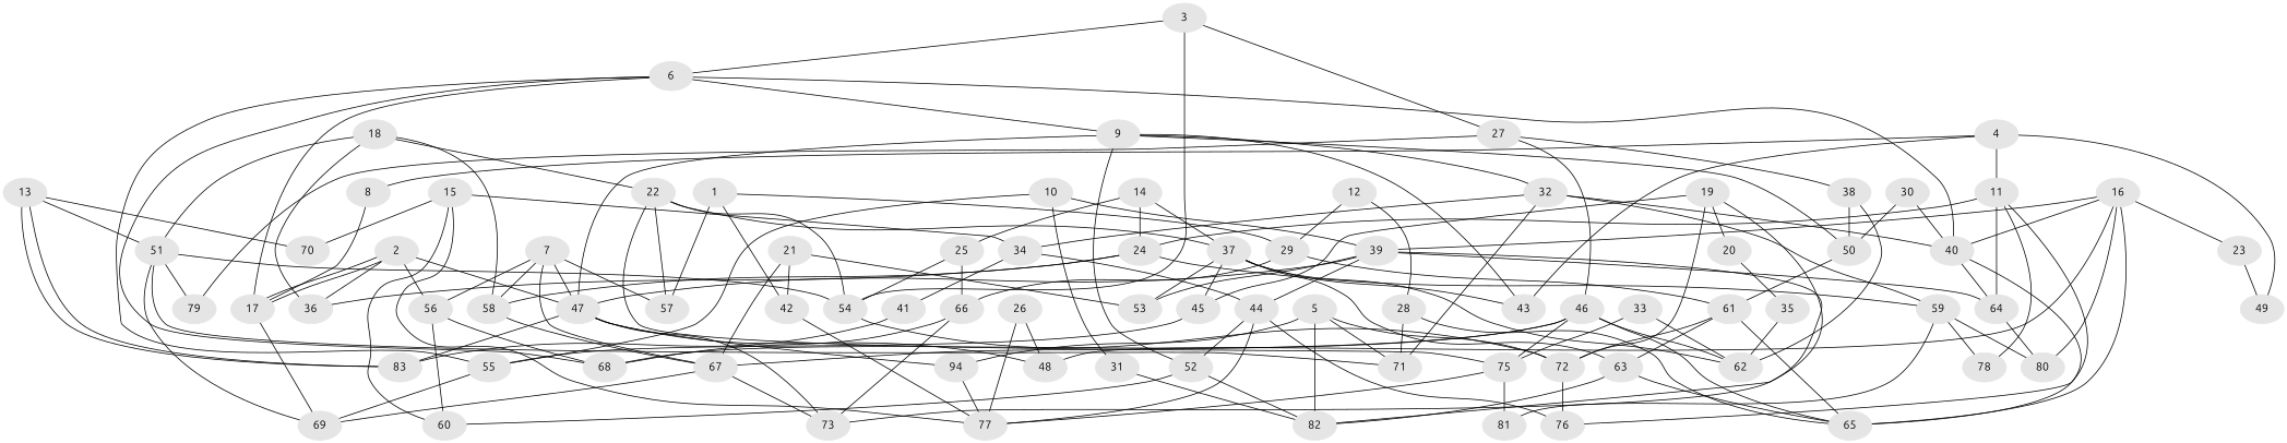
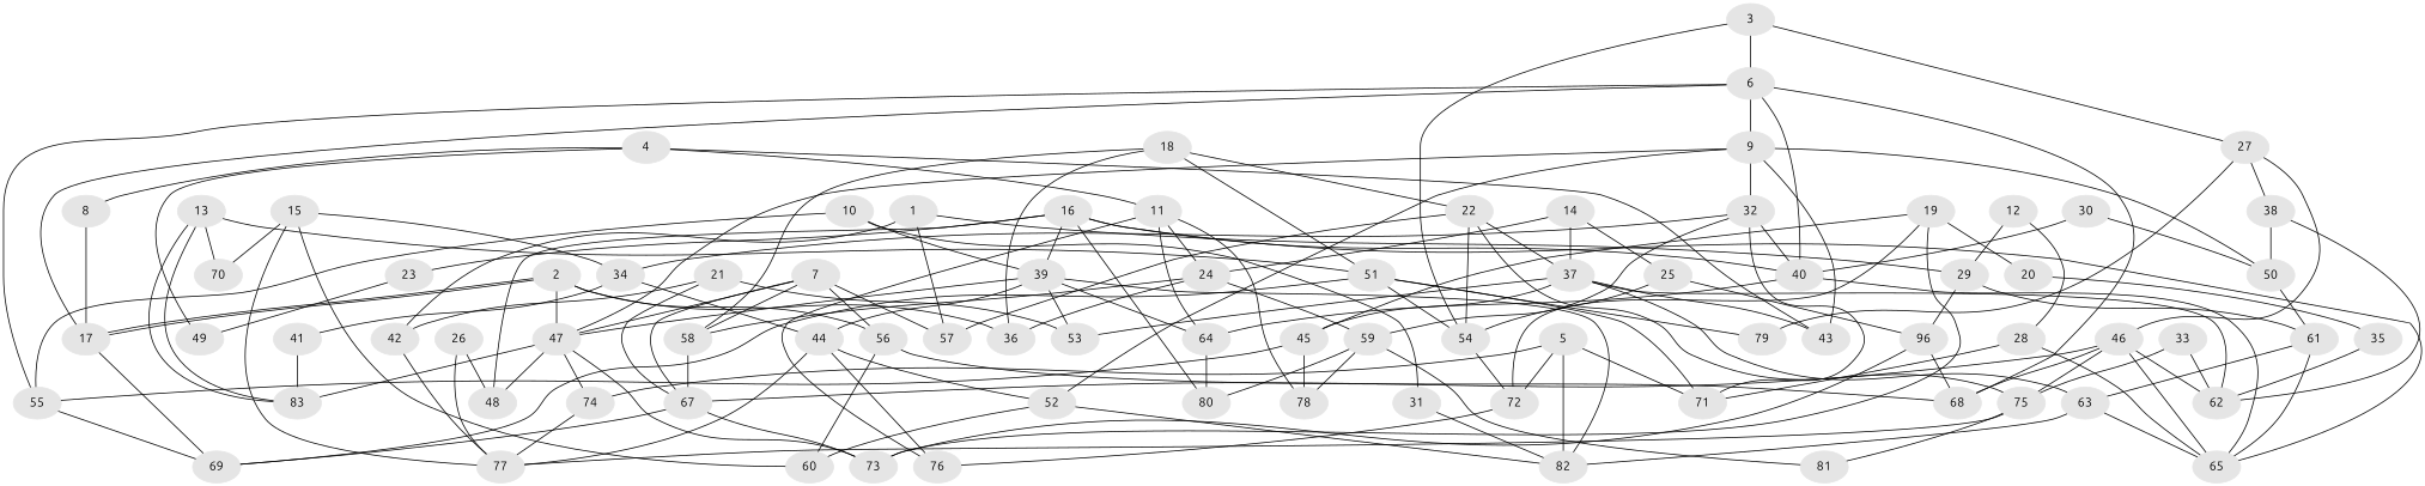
  graph {
    fontname=Ubuntu
    node [color=gray90 fontname=Ubuntu style=filled]
    edge [fontname=Ubuntu]
    1
    29
    42
    57
-   66
+   66 [label=96]
    61
    77
    2
    17
    36
    47
    56
    69
-   74 [label=94]
+   74
    83
    48
    73
    68
    60
    3
    6
    27
    54
    9
    40
    55
    38
    46
    79
    72
    4
    8
    11
    43
    49
    24
    64
    76
    78
    5
    71
    82
    32
    50
    52
    65
    7
    58
    67
    34
    59
    10
    31
    39
    53
    44
    80
    12
    28
    13
    51
    70
    14
    25
    37
    45
    62
    63
    15
    41
    16
    23
    18
    22
    75
    19
    20
    35
    21
    81
    26
    30
    33
    1 -- 29
    1 -- 42
    1 -- 57
    29 -- 66
    29 -- 61
    42 -- 77
    66 -- 73
    66 -- 68
-   61 -- 72
    61 -- 65
    61 -- 63
    2 -- 17
    2 -- 17
    2 -- 36
    2 -- 47
    2 -- 56
    17 -- 69
    47 -- 74
    47 -- 83
    47 -- 48
    47 -- 73
    56 -- 68
    56 -- 60
    74 -- 77
    3 -- 6
    3 -- 27
    3 -- 54
    6 -- 17
    6 -- 68
    6 -- 9
    6 -- 40
    6 -- 55
    27 -- 38
    27 -- 46
    27 -- 79
    54 -- 72
    9 -- 47
    9 -- 43
    9 -- 32
    9 -- 50
    9 -- 52
    40 -- 64
    40 -- 65
    55 -- 69
    38 -- 50
    38 -- 62
    46 -- 68
    46 -- 65
    46 -- 67
    46 -- 62
    46 -- 75
    72 -- 76
    4 -- 8
    4 -- 11
    4 -- 43
    4 -- 49
    8 -- 17
    11 -- 24
    11 -- 64
    11 -- 76
    11 -- 78
    24 -- 36
    24 -- 58
    24 -- 59
    64 -- 80
    5 -- 74
    5 -- 72
    5 -- 71
    5 -- 82
    32 -- 40
    32 -- 71
    32 -- 34
    32 -- 59
    50 -- 61
    52 -- 60
    52 -- 82
    7 -- 57
    7 -- 47
    7 -- 56
    7 -- 58
    7 -- 67
    58 -- 67
    67 -- 69
    67 -- 73
    34 -- 44
    34 -- 41
    59 -- 78
    59 -- 80
    59 -- 81
    10 -- 55
    10 -- 31
    10 -- 39
    31 -- 82
    39 -- 47
    39 -- 64
    39 -- 82
    39 -- 53
    39 -- 44
    44 -- 77
    44 -- 76
    44 -- 52
    12 -- 29
    12 -- 28
    28 -- 71
    28 -- 65
    13 -- 83
    13 -- 83
    13 -- 51
    13 -- 70
    51 -- 69
    51 -- 54
    51 -- 79
    51 -- 71
    14 -- 24
    14 -- 25
    14 -- 37
    25 -- 66
    25 -- 54
    37 -- 43
    37 -- 53
    37 -- 45
    37 -- 62
    37 -- 63
    45 -- 55
+   45 -- 78
    63 -- 82
    63 -- 65
    15 -- 77
    15 -- 60
    15 -- 34
    15 -- 70
    41 -- 83
    16 -- 48
    16 -- 40
    16 -- 65
    16 -- 39
    16 -- 80
    16 -- 23
    23 -- 49
    18 -- 36
    18 -- 58
    18 -- 51
    18 -- 22
    22 -- 57
    22 -- 54
    22 -- 37
    22 -- 75
    75 -- 77
    75 -- 81
    19 -- 73
    19 -- 72
    19 -- 45
    19 -- 20
    20 -- 35
    35 -- 62
    21 -- 42
    21 -- 67
    21 -- 53
    26 -- 77
    26 -- 48
    30 -- 40
    30 -- 50
    33 -- 62
    33 -- 75
  }
